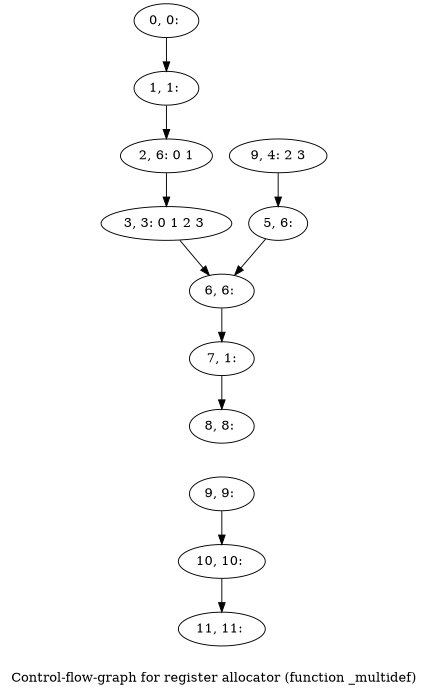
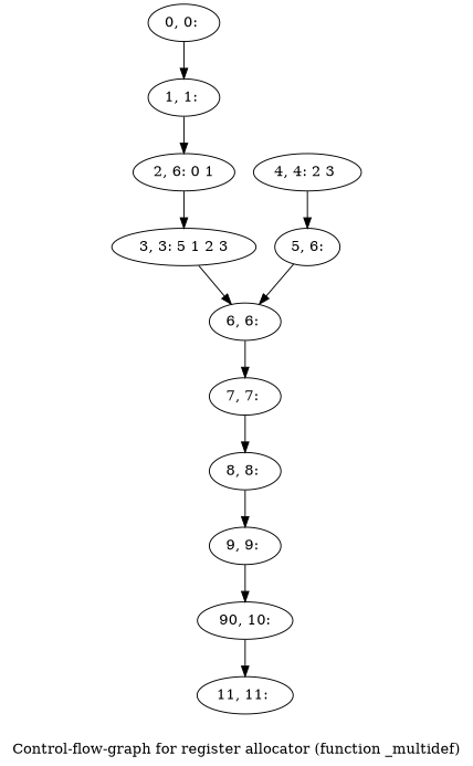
  digraph {
    label="Control-flow-graph for register allocator (function _multidef)"
    n1 [label="0, 0: "]
    n2 [label="1, 1: "]
    n3 [label="2, 6: 0 1"]
-   n4 [label="3, 3: 0 1 2 3 "]
+   n4 [label="3, 3: 5 1 2 3"]
    n5 [label="6, 6: "]
-   n6 [label="9, 4: 2 3"]
+   n6 [label="4, 4: 2 3 "]
    n7 [label="5, 6:"]
-   n8 [label="7, 1:"]
+   n8 [label="7, 7: "]
    n9 [label="8, 8: "]
    n10 [label="9, 9: "]
-   n11 [label="10, 10: "]
+   n11 [label="90, 10:"]
    n12 [label="11, 11: "]
    n1 -> n2
    n2 -> n3
    n3 -> n4
    n4 -> n5
    n5 -> n8
    n6 -> n7
    n7 -> n5
    n8 -> n9
+   n9 -> n10
    n10 -> n11
    n11 -> n12
  }
